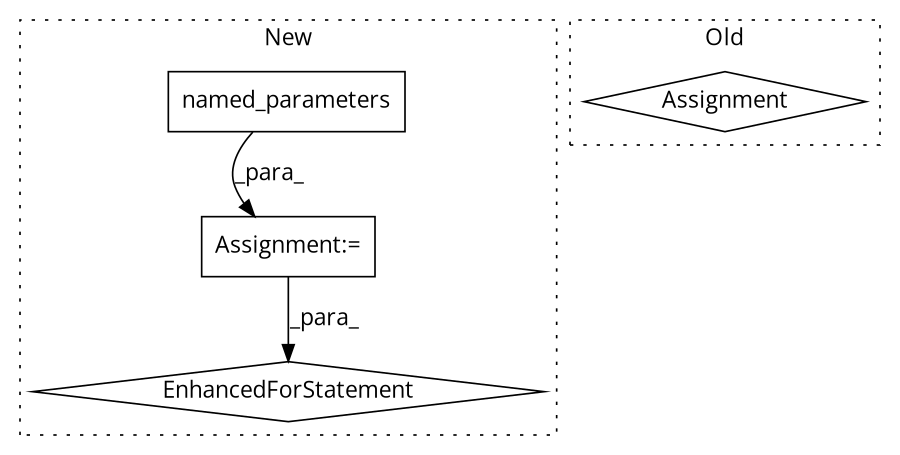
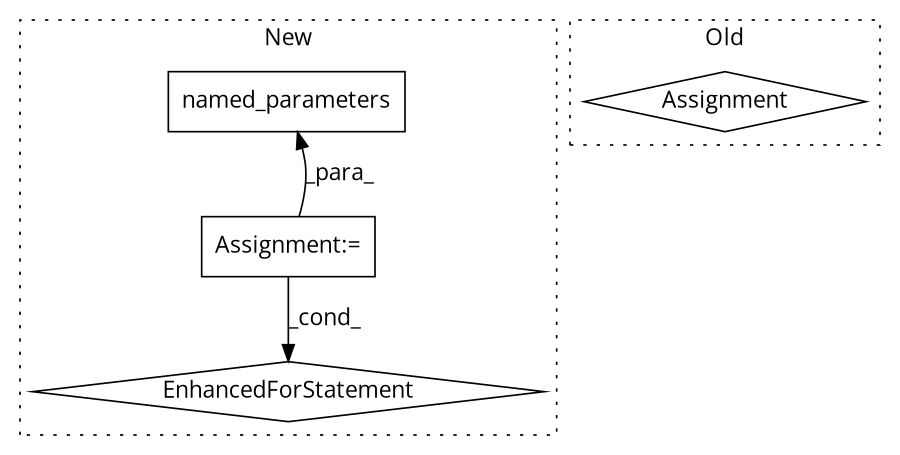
  digraph {
    fontname="Open Sans"
    node [fontname="Open Sans" l="72,2" s="5557,5665" shape=box]
    edge [fontname="Open Sans"]
    n1 [a=32 l=18 label=named_parameters s=5647]
    n2 [a=7 label="Assignment:="]
    n3 [a=70 label=EnhancedForStatement shape=diamond]
    n4 [a=25 l="4,2" label=Assignment s="4719,4782" shape=diamond]
    subgraph cluster_1 {
      label=New
      style=dotted
      n1
      n2
      n3
    }
    subgraph cluster_2 {
      label=Old
      style=dotted
      n4
    }
-   n1 -> n2 [label=_para_]
-   n2 -> n3 [label=_para_]
+   n2 -> n1 [label=_para_]
+   n2 -> n3 [label=_cond_]
  }
